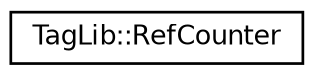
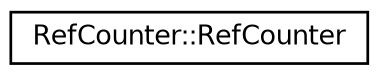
  digraph {
    rankdir=LR
-   n1 [color=black fillcolor=white fontname=Helvetica fontsize=10 height=0.2 label="TagLib::RefCounter" shape=record style=filled width=0.4]
+   n1 [color=black fillcolor=white fontname=Helvetica fontsize=10 height=0.2 label="RefCounter::RefCounter" shape=record style=filled width=0.4]
  }
